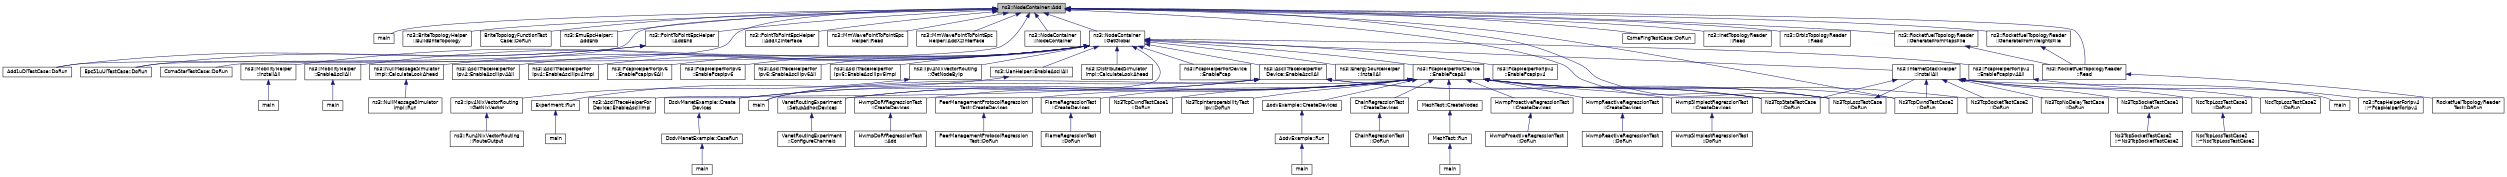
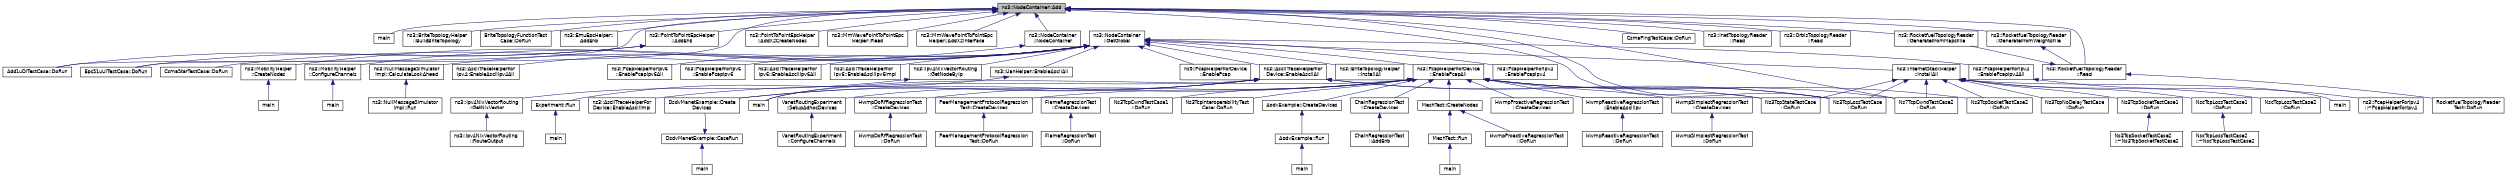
  digraph {
    rankdir=TB
    node [color=black fillcolor=white fontname=Helvetica fontsize=10 shape=record style=filled]
    edge [color=midnightblue dir=back fontname=Helvetica fontsize=10 labelfontname=Helvetica labelfontsize=10 style=solid]
    n1 [fillcolor=grey75 fontcolor=black height=0.2 label="ns3::NodeContainer::Add" width=0.4]
    n2 [height=0.2 label=main width=0.4]
    n3 [height=0.2 label="ns3::BriteTopologyHelper\l::BuildBriteTopology" width=0.4]
    n4 [height=0.2 label="BriteTopologyFunctionTest\lCase::DoRun" width=0.4]
    n5 [height=0.2 label="ns3::EmuEpcHelper::\lAddEnb" width=0.4]
    n6 [height=0.2 label="ns3::PointToPointEpcHelper\l::AddEnb" width=0.4]
    n7 [height=0.2 label="Add1uDlTestCase::DoRun" width=0.4]
    n8 [height=0.2 label="EpcS1uUlTestCase::DoRun" width=0.4]
-   n9 [height=0.2 label="ns3::PointToPointEpcHelper\l::AddX2Interface" width=0.4]
+   n9 [height=0.2 label="ns3::PointToPointEpcHelper\l::AddX2CreateNodes" width=0.4]
    n10 [height=0.2 label="ns3::MmWavePointToPointEpc\lHelper::Read" width=0.4]
    n11 [height=0.2 label="ns3::MmWavePointToPointEpc\lHelper::AddX2Interface" width=0.4]
    n12 [height=0.2 label="ns3::NodeContainer\l::NodeContainer" width=0.4]
    n13 [height=0.2 label="ns3::NodeContainer\l::GetGlobal" width=0.4]
-   n14 [height=0.2 label="Ns3TcpCwndTestCase2\l::DoRun" width=0.4]
+   n14 [height=0.2 label="Ns7TcpCwndTestCase2\l::DoRun" width=0.4]
    n15 [height=0.2 label="Ns3TcpLossTestCase\l::DoRun" width=0.4]
    n16 [height=0.2 label="Ns3TcpStateTestCase\l::DoRun" width=0.4]
    n17 [height=0.2 label="CsmaPingTestCase::DoRun" width=0.4]
    n18 [height=0.2 label="CsmaStarTestCase::DoRun" width=0.4]
    n19 [height=0.2 label="ns3::InetTopologyReader\l::Read" width=0.4]
    n20 [height=0.2 label="ns3::OrbisTopologyReader\l::Read" width=0.4]
    n21 [height=0.2 label="ns3::RocketfuelTopologyReader\l::GenerateFromMapsFile" width=0.4]
    n22 [height=0.2 label="ns3::RocketfuelTopologyReader\l::Read" width=0.4]
    n23 [height=0.2 label="ns3::RocketfuelTopologyReader\l::GenerateFromWeightsFile" width=0.4]
-   n24 [height=0.2 label="ns3::EnergySourceHelper\l::InstallAll" width=0.4]
+   n24 [height=0.2 label="ns3::BriteTopologyHelper\l::InstallAll" width=0.4]
    n25 [height=0.2 label="ns3::InternetStackHelper\l::InstallAll" width=0.4]
    n26 [height=0.2 label="ns3::PcapHelperForIpv4\l::EnablePcapIpv4All" width=0.4]
    n27 [height=0.2 label="ns3::PcapHelperForIpv4\l::EnablePcapIpv4" width=0.4]
    n28 [height=0.2 label="ns3::AsciiTraceHelperFor\lIpv4::EnableAsciiIpv4All" width=0.4]
-   n29 [height=0.2 label="ns3::AsciiTraceHelperFor\lIpv4::EnableAsciiIpv4Impl" width=0.4]
    n30 [height=0.2 label="ns3::PcapHelperForIpv6\l::EnablePcapIpv6All" width=0.4]
    n31 [height=0.2 label="ns3::PcapHelperForIpv6\l::EnablePcapIpv6" width=0.4]
    n32 [height=0.2 label="ns3::AsciiTraceHelperFor\lIpv6::EnableAsciiIpv6All" width=0.4]
    n33 [height=0.2 label="ns3::AsciiTraceHelperFor\lIpv6::EnableAsciiIpv6Impl" width=0.4]
-   n34 [height=0.2 label="ns3::MobilityHelper\l::InstallAll" width=0.4]
-   n35 [height=0.2 label="ns3::MobilityHelper\l::EnableAsciiAll" width=0.4]
-   n36 [height=0.2 label="ns3::DistributedSimulator\lImpl::CalculateLookAhead" width=0.4]
+   n34 [height=0.2 label="ns3::MobilityHelper\l::CreateNodes" width=0.4]
+   n35 [height=0.2 label="ns3::MobilityHelper\l::ConfigureChannels" width=0.4]
    n37 [height=0.2 label="ns3::NullMessageSimulator\lImpl::CalculateLookAhead" width=0.4]
    n38 [height=0.2 label="ns3::PcapHelperForDevice\l::EnablePcapAll" width=0.4]
-   n39 [height=0.2 label="ns3::PcapHelperForDevice\l::EnablePcap" width=0.4]
+   n39 [height=0.2 label="ns9::PcapHelperForDevice\l::EnablePcap" width=0.4]
    n40 [height=0.2 label="ns3::AsciiTraceHelperFor\lDevice::EnableAsciiAll" width=0.4]
    n41 [height=0.2 label="ns3::AsciiTraceHelperFor\lDevice::EnableAsciiImpl" width=0.4]
    n42 [height=0.2 label="ns3::Ipv4NixVectorRouting\l::GetNodeByIp" width=0.4]
    n43 [height=0.2 label="ns3::UanHelper::EnableAsciiAll" width=0.4]
    n44 [height=0.2 label="RocketfuelTopologyReader\lTest::DoRun" width=0.4]
    n45 [height=0.2 label=main width=0.4]
    n46 [height=0.2 label="Ns3TcpNoDelayTestCase\l::DoRun" width=0.4]
    n47 [height=0.2 label="Ns3TcpSocketTestCase1\l::DoRun" width=0.4]
    n48 [height=0.2 label="Ns3TcpSocketTestCase2\l::DoRun" width=0.4]
    n49 [height=0.2 label="NscTcpLossTestCase1\l::DoRun" width=0.4]
    n50 [height=0.2 label="NscTcpLossTestCase2\l::DoRun" width=0.4]
    n51 [height=0.2 label="ns3::PcapHelperForIpv4\l::~PcapHelperForIpv4" width=0.4]
    n52 [height=0.2 label=main width=0.4]
    n53 [height=0.2 label=main width=0.4]
    n54 [height=0.2 label="ns3::NullMessageSimulator\lImpl::Run" width=0.4]
    n55 [height=0.2 label="AodvExample::CreateDevices" width=0.4]
    n56 [height=0.2 label="ChainRegressionTest\l::CreateDevices" width=0.4]
    n57 [height=0.2 label=main width=0.4]
    n58 [height=0.2 label="DsdvManetExample::Create\lDevices" width=0.4]
    n59 [height=0.2 label="MeshTest::CreateNodes" width=0.4]
    n60 [height=0.2 label="HwmpProactiveRegressionTest\l::CreateDevices" width=0.4]
-   n61 [height=0.2 label="HwmpReactiveRegressionTest\l::CreateDevices" width=0.4]
+   n61 [height=0.2 label="HwmpReactiveRegressionTest\l::EnableAsciiIpv" width=0.4]
    n62 [height=0.2 label="HwmpSimplestRegressionTest\l::CreateDevices" width=0.4]
    n63 [height=0.2 label="HwmpDoRfRegressionTest\l::CreateDevices" width=0.4]
    n64 [height=0.2 label="PeerManagementProtocolRegression\lTest::CreateDevices" width=0.4]
    n65 [height=0.2 label="FlameRegressionTest\l::CreateDevices" width=0.4]
    n66 [height=0.2 label="Ns3TcpCwndTestCase1\l::DoRun" width=0.4]
-   n67 [height=0.2 label="Ns3TcpInteroperabilityTest\lIpv::DoRun" width=0.4]
+   n67 [height=0.2 label="Ns3TcpInteroperabilityTest\lCase::DoRun" width=0.4]
    n68 [height=0.2 label="VanetRoutingExperiment\l::SetupAdhocDevices" width=0.4]
    n69 [height=0.2 label="ns3::Ipv4NixVectorRouting\l::GetNixVector" width=0.4]
    n70 [height=0.2 label="Experiment::Run" width=0.4]
    n71 [height=0.2 label="Ns3TcpSocketTestCase2\l::~Ns3TcpSocketTestCase2" width=0.4]
    n72 [height=0.2 label="NscTcpLossTestCase2\l::~NscTcpLossTestCase2" width=0.4]
    n73 [height=0.2 label="AodvExample::Run" width=0.4]
-   n74 [height=0.2 label="ChainRegressionTest\l::DoRun" width=0.4]
+   n74 [height=0.2 label="ChainRegressionTest\l::AddEnb" width=0.4]
    n75 [height=0.2 label="DsdvManetExample::CaseRun" width=0.4]
    n76 [height=0.2 label="MeshTest::Run" width=0.4]
    n77 [height=0.2 label="HwmpProactiveRegressionTest\l::DoRun" width=0.4]
    n78 [height=0.2 label="HwmpReactiveRegressionTest\l::DoRun" width=0.4]
    n79 [height=0.2 label="HwmpSimplestRegressionTest\l::DoRun" width=0.4]
-   n80 [height=0.2 label="HwmpDoRfRegressionTest\l::Add" width=0.4]
+   n80 [height=0.2 label="HwmpDoRfRegressionTest\l::DoRun" width=0.4]
    n81 [height=0.2 label="PeerManagementProtocolRegression\lTest::DoRun" width=0.4]
    n82 [height=0.2 label="FlameRegressionTest\l::DoRun" width=0.4]
    n83 [height=0.2 label="VanetRoutingExperiment\l::ConfigureChannels" width=0.4]
    n84 [height=0.2 label=main width=0.4]
    n85 [height=0.2 label=main width=0.4]
    n86 [height=0.2 label=main width=0.4]
-   n87 [height=0.2 label="ns3::Run4NixVectorRouting\l::RouteOutput" width=0.4]
+   n87 [height=0.2 label="ns3::Ipv4NixVectorRouting\l::RouteOutput" width=0.4]
    n88 [height=0.2 label=main width=0.4]
    n1 -> n2
    n1 -> n3
    n1 -> n4
    n1 -> n5
    n1 -> n6
    n1 -> n7
    n1 -> n8
    n1 -> n9
    n1 -> n10
    n1 -> n11
    n1 -> n12
-   n1 -> n13
    n1 -> n14
    n1 -> n15
    n1 -> n16
    n1 -> n17
-   n1 -> n18
+   n12 -> n18
    n1 -> n19
    n1 -> n20
    n1 -> n21
    n1 -> n22
    n1 -> n23
    n6 -> n7
    n6 -> n8
    n13 -> n24
    n13 -> n25
    n13 -> n26
    n13 -> n27
    n13 -> n28
-   n13 -> n29
    n13 -> n30
    n13 -> n31
    n13 -> n32
    n13 -> n33
    n13 -> n34
    n13 -> n35
-   n13 -> n36
    n13 -> n37
    n13 -> n38
    n13 -> n39
    n13 -> n40
-   n13 -> n41
+   n40 -> n41
    n13 -> n42
    n13 -> n43
-   n21 -> n22
+   n22 -> n21
    n22 -> n44
    n23 -> n22
    n25 -> n14
-   n15 -> n25
+   n25 -> n15
    n25 -> n16
    n25 -> n45
    n25 -> n46
    n25 -> n47
    n25 -> n48
    n25 -> n49
    n25 -> n50
    n26 -> n51
    n34 -> n52
    n35 -> n53
    n37 -> n54
    n38 -> n14
    n38 -> n15
-   n38 -> n16
    n38 -> n48
    n38 -> n55
    n38 -> n56
    n38 -> n57
    n38 -> n58
    n38 -> n59
    n38 -> n60
    n38 -> n61
    n38 -> n62
    n38 -> n63
    n38 -> n64
-   n38 -> n65
    n38 -> n66
    n38 -> n67
-   n38 -> n68
    n40 -> n15
    n40 -> n16
    n40 -> n57
    n40 -> n58
    n40 -> n68
    n42 -> n69
    n43 -> n70
    n47 -> n71
    n49 -> n72
    n55 -> n73
    n56 -> n74
-   n58 -> n75
+   n75 -> n58
    n59 -> n76
-   n60 -> n77
+   n59 -> n77
    n61 -> n78
    n62 -> n79
    n63 -> n80
    n64 -> n81
    n65 -> n82
    n68 -> n83
    n69 -> n87
    n70 -> n88
    n73 -> n84
    n75 -> n85
    n76 -> n86
  }
